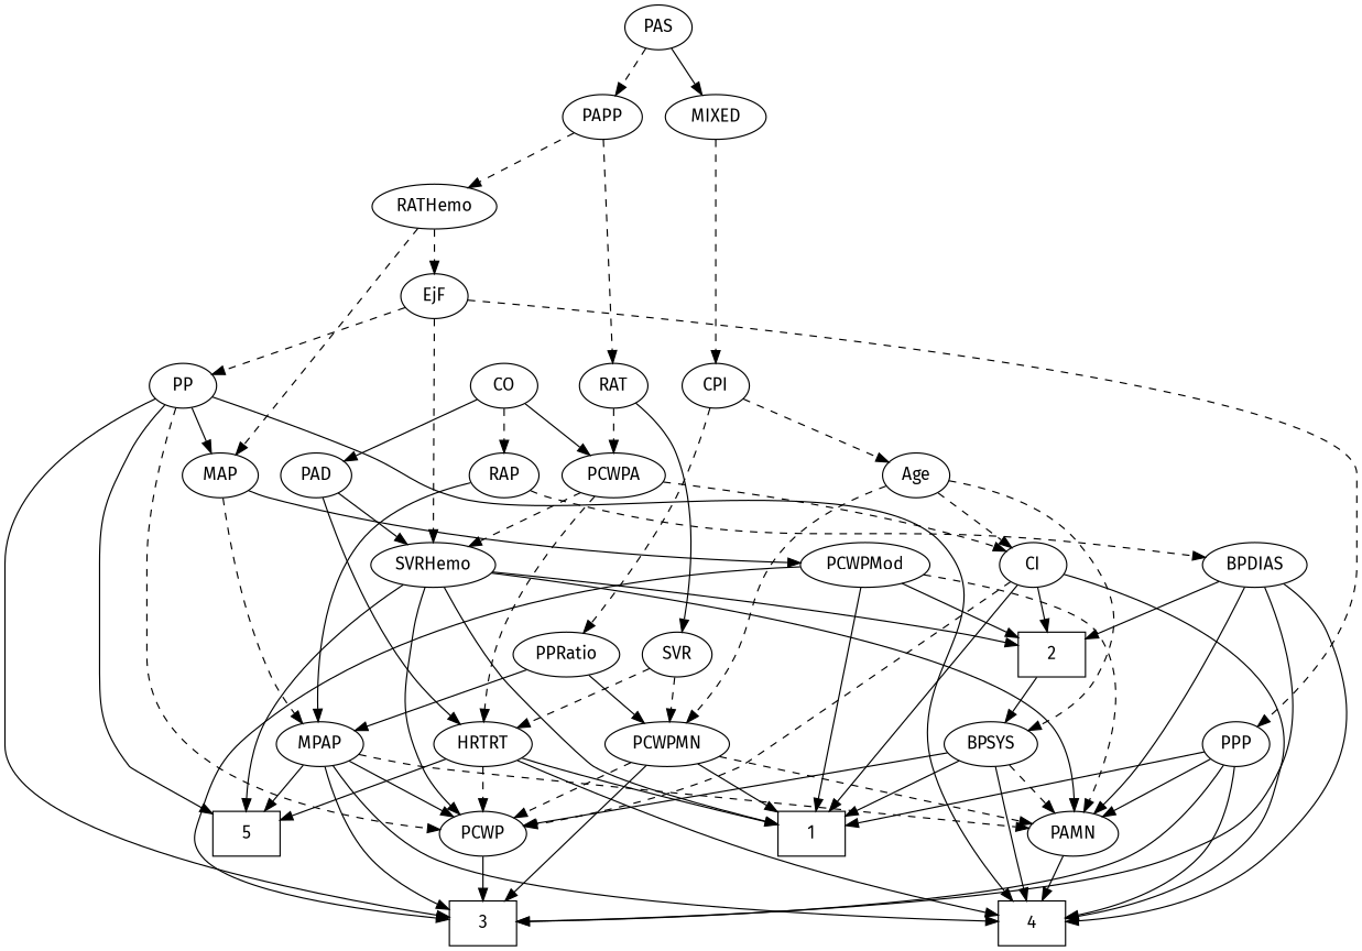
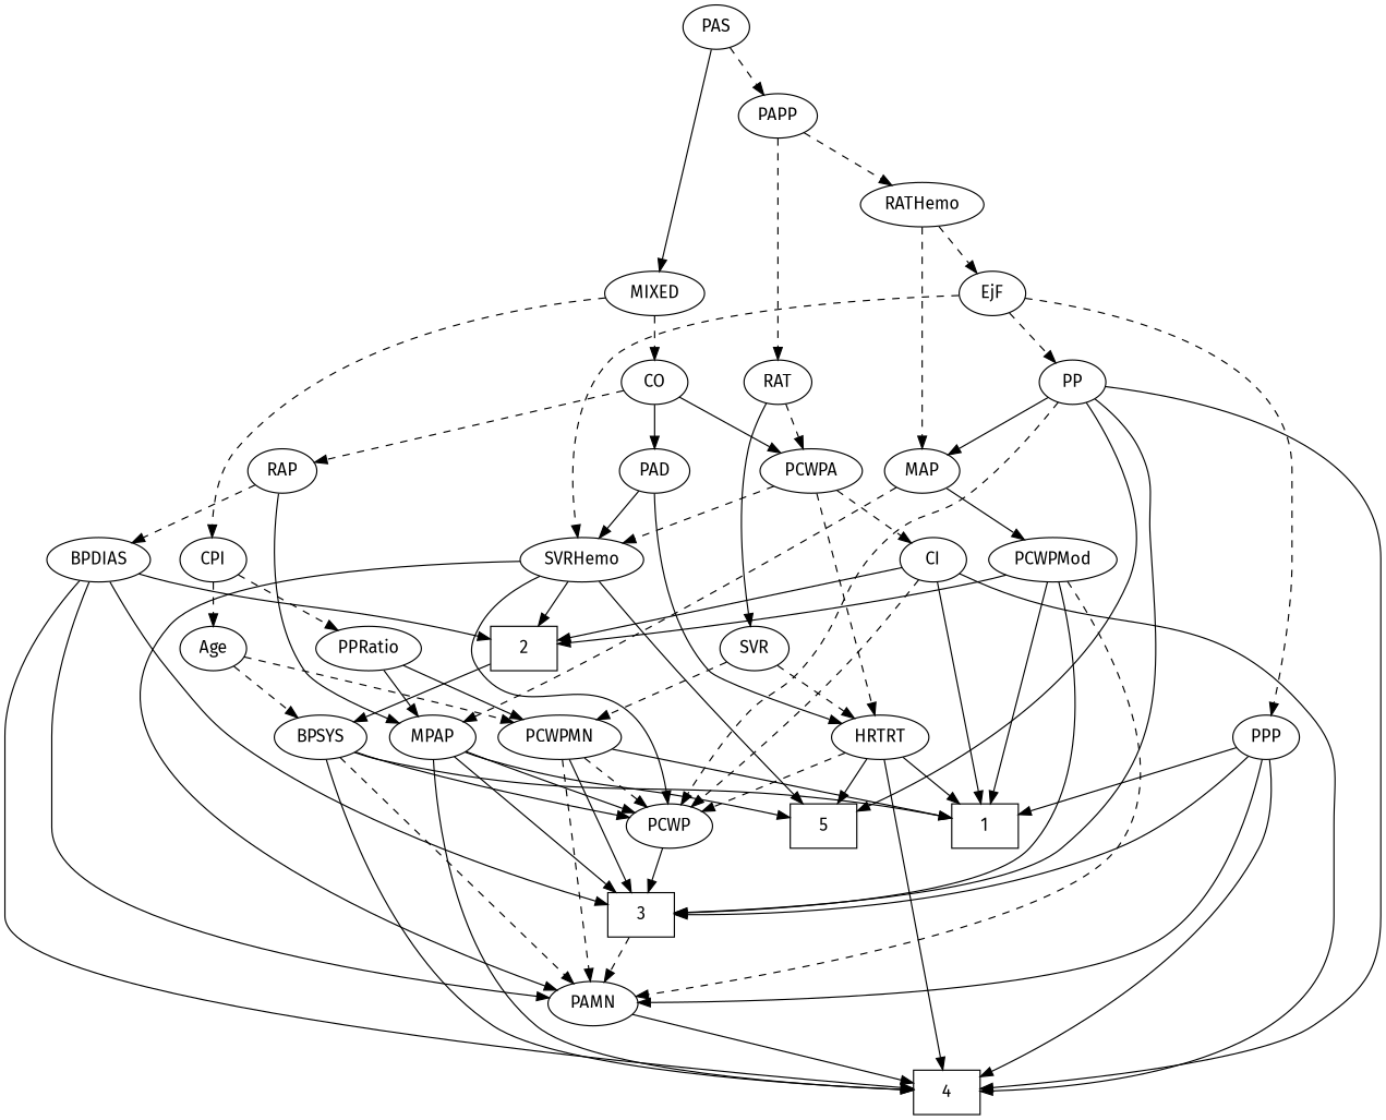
  strict digraph {
    fontname="Fira Sans"
    node [fontname="Fira Sans"]
    edge [fontname="Fira Sans" style=solid]
    1 [height=0.5 shape=box width=0.75]
    2 [height=0.5 shape=box width=0.75]
    BPSYS [height=0.5 width=1.0471]
    3 [height=0.5 shape=box width=0.75]
    4 [height=0.5 shape=box width=0.75]
    5 [height=0.5 shape=box width=0.75]
    Age [height=0.5 width=0.75]
    PCWPMN [height=0.5 width=1.3902]
    CI [height=0.5 width=0.75]
    PAMN [height=0.5 width=1.011]
    PCWP [height=0.5 width=0.97491]
    EjF [height=0.5 width=0.75]
    SVRHemo [height=0.5 width=1.3902]
    PP [height=0.5 width=0.75]
    PPP [height=0.5 width=0.75]
    MAP [height=0.5 width=0.84854]
    RAP [height=0.5 width=0.77632]
    MPAP [height=0.5 width=0.97491]
    BPDIAS [height=0.5 width=1.1735]
    MIXED [height=0.5 width=1.1193]
    CO [height=0.5 width=0.75]
    CPI [height=0.5 width=0.75]
    PAD [height=0.5 width=0.79437]
    PCWPA [height=0.5 width=1.1555]
    PPRatio [height=0.5 width=1.1013]
    HRTRT [height=0.5 width=1.1013]
    PAS [height=0.5 width=0.75]
    PAPP [height=0.5 width=0.88464]
    RATHemo [height=0.5 width=1.3721]
    RAT [height=0.5 width=0.75827]
    SVR [height=0.5 width=0.77632]
    PCWPMod [height=0.5 width=1.4443]
    2 -> BPSYS
    BPSYS -> 1
    BPSYS -> 4
    BPSYS -> PAMN [style=dashed]
    BPSYS -> PCWP
    Age -> BPSYS [style=dashed]
    Age -> PCWPMN [style=dashed]
-   Age -> CI [style=dashed]
    PCWPMN -> 1
    PCWPMN -> 3
    PCWPMN -> PAMN [style=dashed]
    PCWPMN -> PCWP [style=dashed]
    CI -> 1
    CI -> 2
    CI -> 4
    CI -> PCWP [style=dashed]
    PAMN -> 4
    PCWP -> 3
    EjF -> SVRHemo [style=dashed]
    EjF -> PP [style=dashed]
    EjF -> PPP [style=dashed]
-   SVRHemo -> 1
    SVRHemo -> 2
    SVRHemo -> 5
    SVRHemo -> PAMN
    SVRHemo -> PCWP
    PP -> 3
    PP -> 4
    PP -> 5
    PP -> PCWP [style=dashed]
    PP -> MAP
    PPP -> 1
    PPP -> 3
    PPP -> 4
    PPP -> PAMN
    MAP -> MPAP [style=dashed]
    MAP -> PCWPMod
    RAP -> MPAP
    RAP -> BPDIAS [style=dashed]
    MPAP -> 3
    MPAP -> 4
    MPAP -> 5
-   MPAP -> PAMN [style=dashed]
+   3 -> PAMN [style=dashed]
    MPAP -> PCWP
    BPDIAS -> 2
    BPDIAS -> 3
    BPDIAS -> 4
    BPDIAS -> PAMN
+   MIXED -> CO [style=dashed]
    MIXED -> CPI [style=dashed]
    CO -> RAP [style=dashed]
    CO -> PAD
    CO -> PCWPA
    CPI -> Age [style=dashed]
    CPI -> PPRatio [style=dashed]
    PAD -> SVRHemo
    PAD -> HRTRT
    PCWPA -> CI [style=dashed]
    PCWPA -> SVRHemo [style=dashed]
    PCWPA -> HRTRT [style=dashed]
    PPRatio -> PCWPMN
    PPRatio -> MPAP
    HRTRT -> 1
    HRTRT -> 4
    HRTRT -> 5
    HRTRT -> PCWP [style=dashed]
    PAS -> MIXED
    PAS -> PAPP [style=dashed]
    PAPP -> RATHemo [style=dashed]
    PAPP -> RAT [style=dashed]
    RATHemo -> EjF [style=dashed]
    RATHemo -> MAP [style=dashed]
    RAT -> PCWPA [style=dashed]
    RAT -> SVR
    SVR -> PCWPMN [style=dashed]
    SVR -> HRTRT [style=dashed]
    PCWPMod -> 1
    PCWPMod -> 2
    PCWPMod -> 3
    PCWPMod -> PAMN [style=dashed]
  }
